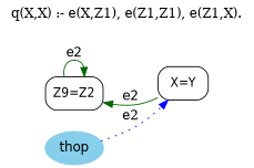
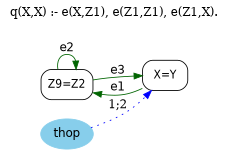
  digraph {
    label="q(X,X) :- e(X,Z1), e(Z1,Z1), e(Z1,X)."
    labelloc=t
    rankdir=LR
    node [fontname="Helvetica-Narrow" shape=box style=rounded]
    edge [color=darkgreen fontname=helvetica]
    n1 [height=0.5 label="Z9=Z2" width=0.79167]
    n2 [height=0.5 label="X=Y" width=0.75]
    thop [color=skyblue fillcolor=skyblue fontname=helvetica height=0.5 shape=oval style="filled,rounded" width=0.79437]
    n1 -> n1 [label=e2]
-   n2 -> n1 [label=e2]
-   thop -> n2 [color=blue constraint=false label=e2 style=dotted fontname=""]
+   n1 -> n2 [label=e3]
+   n2 -> n1 [label=e1]
+   thop -> n2 [color=blue constraint=false label="1;2" style=dotted fontname=""]
  }
